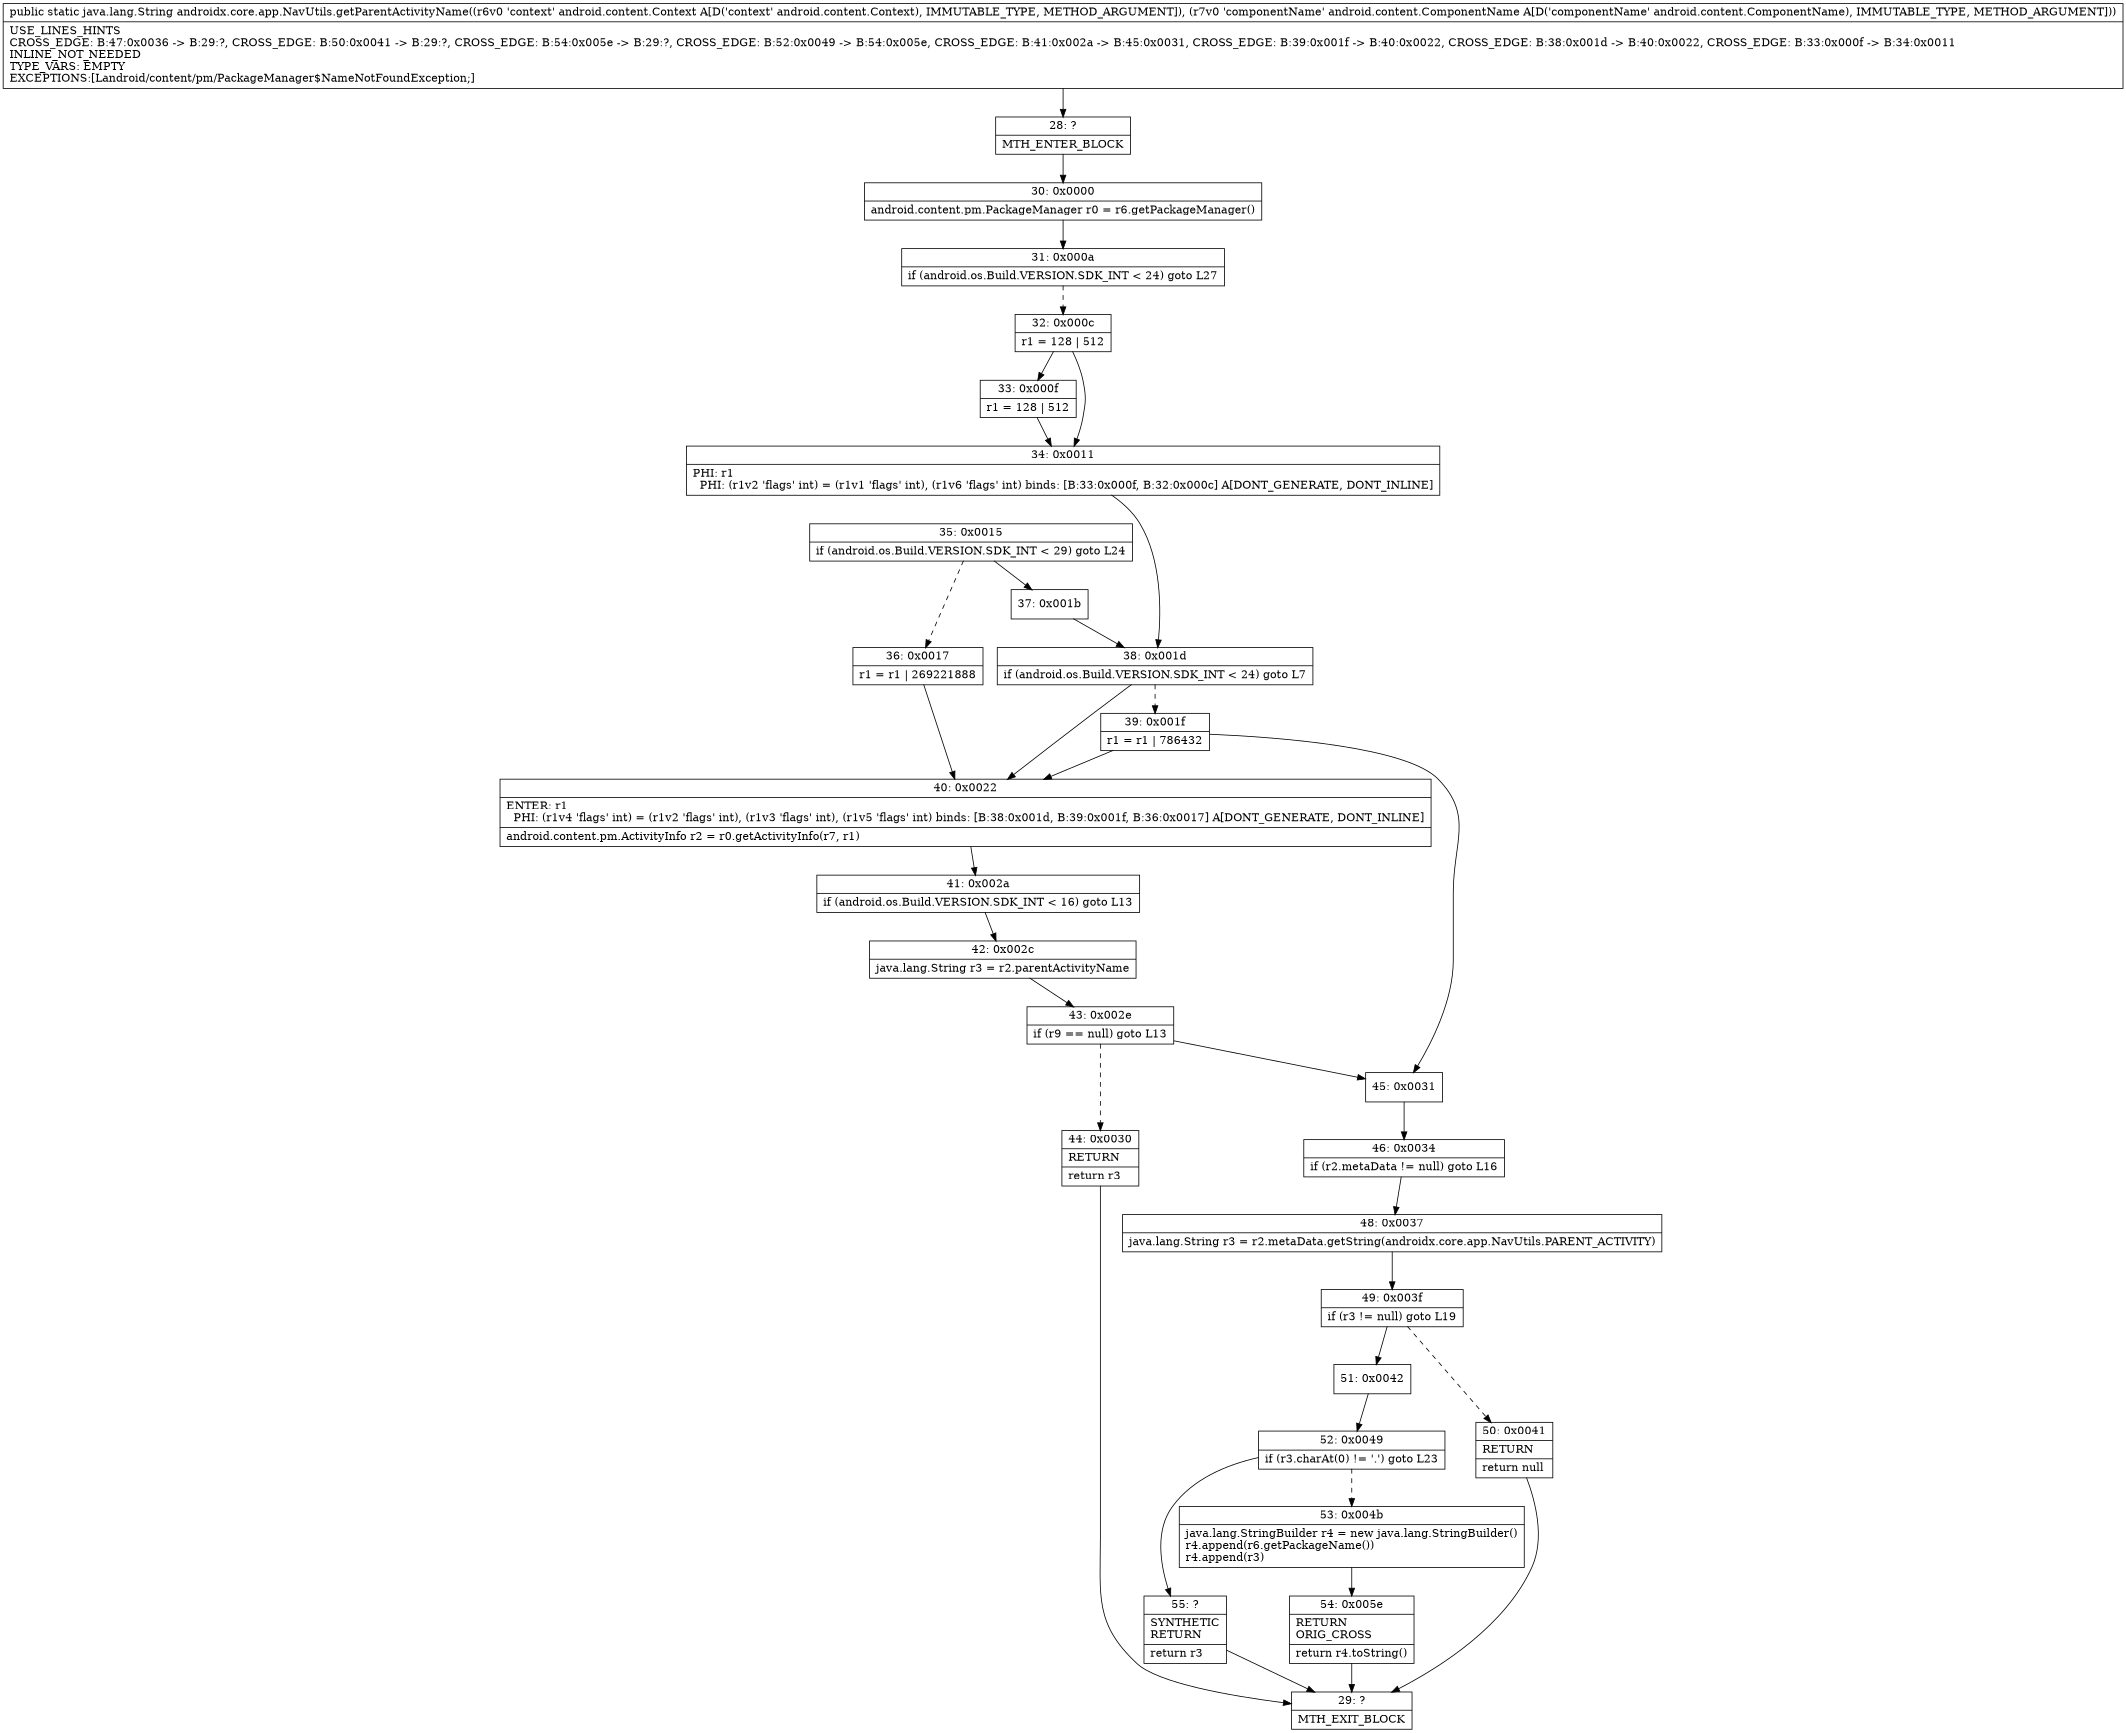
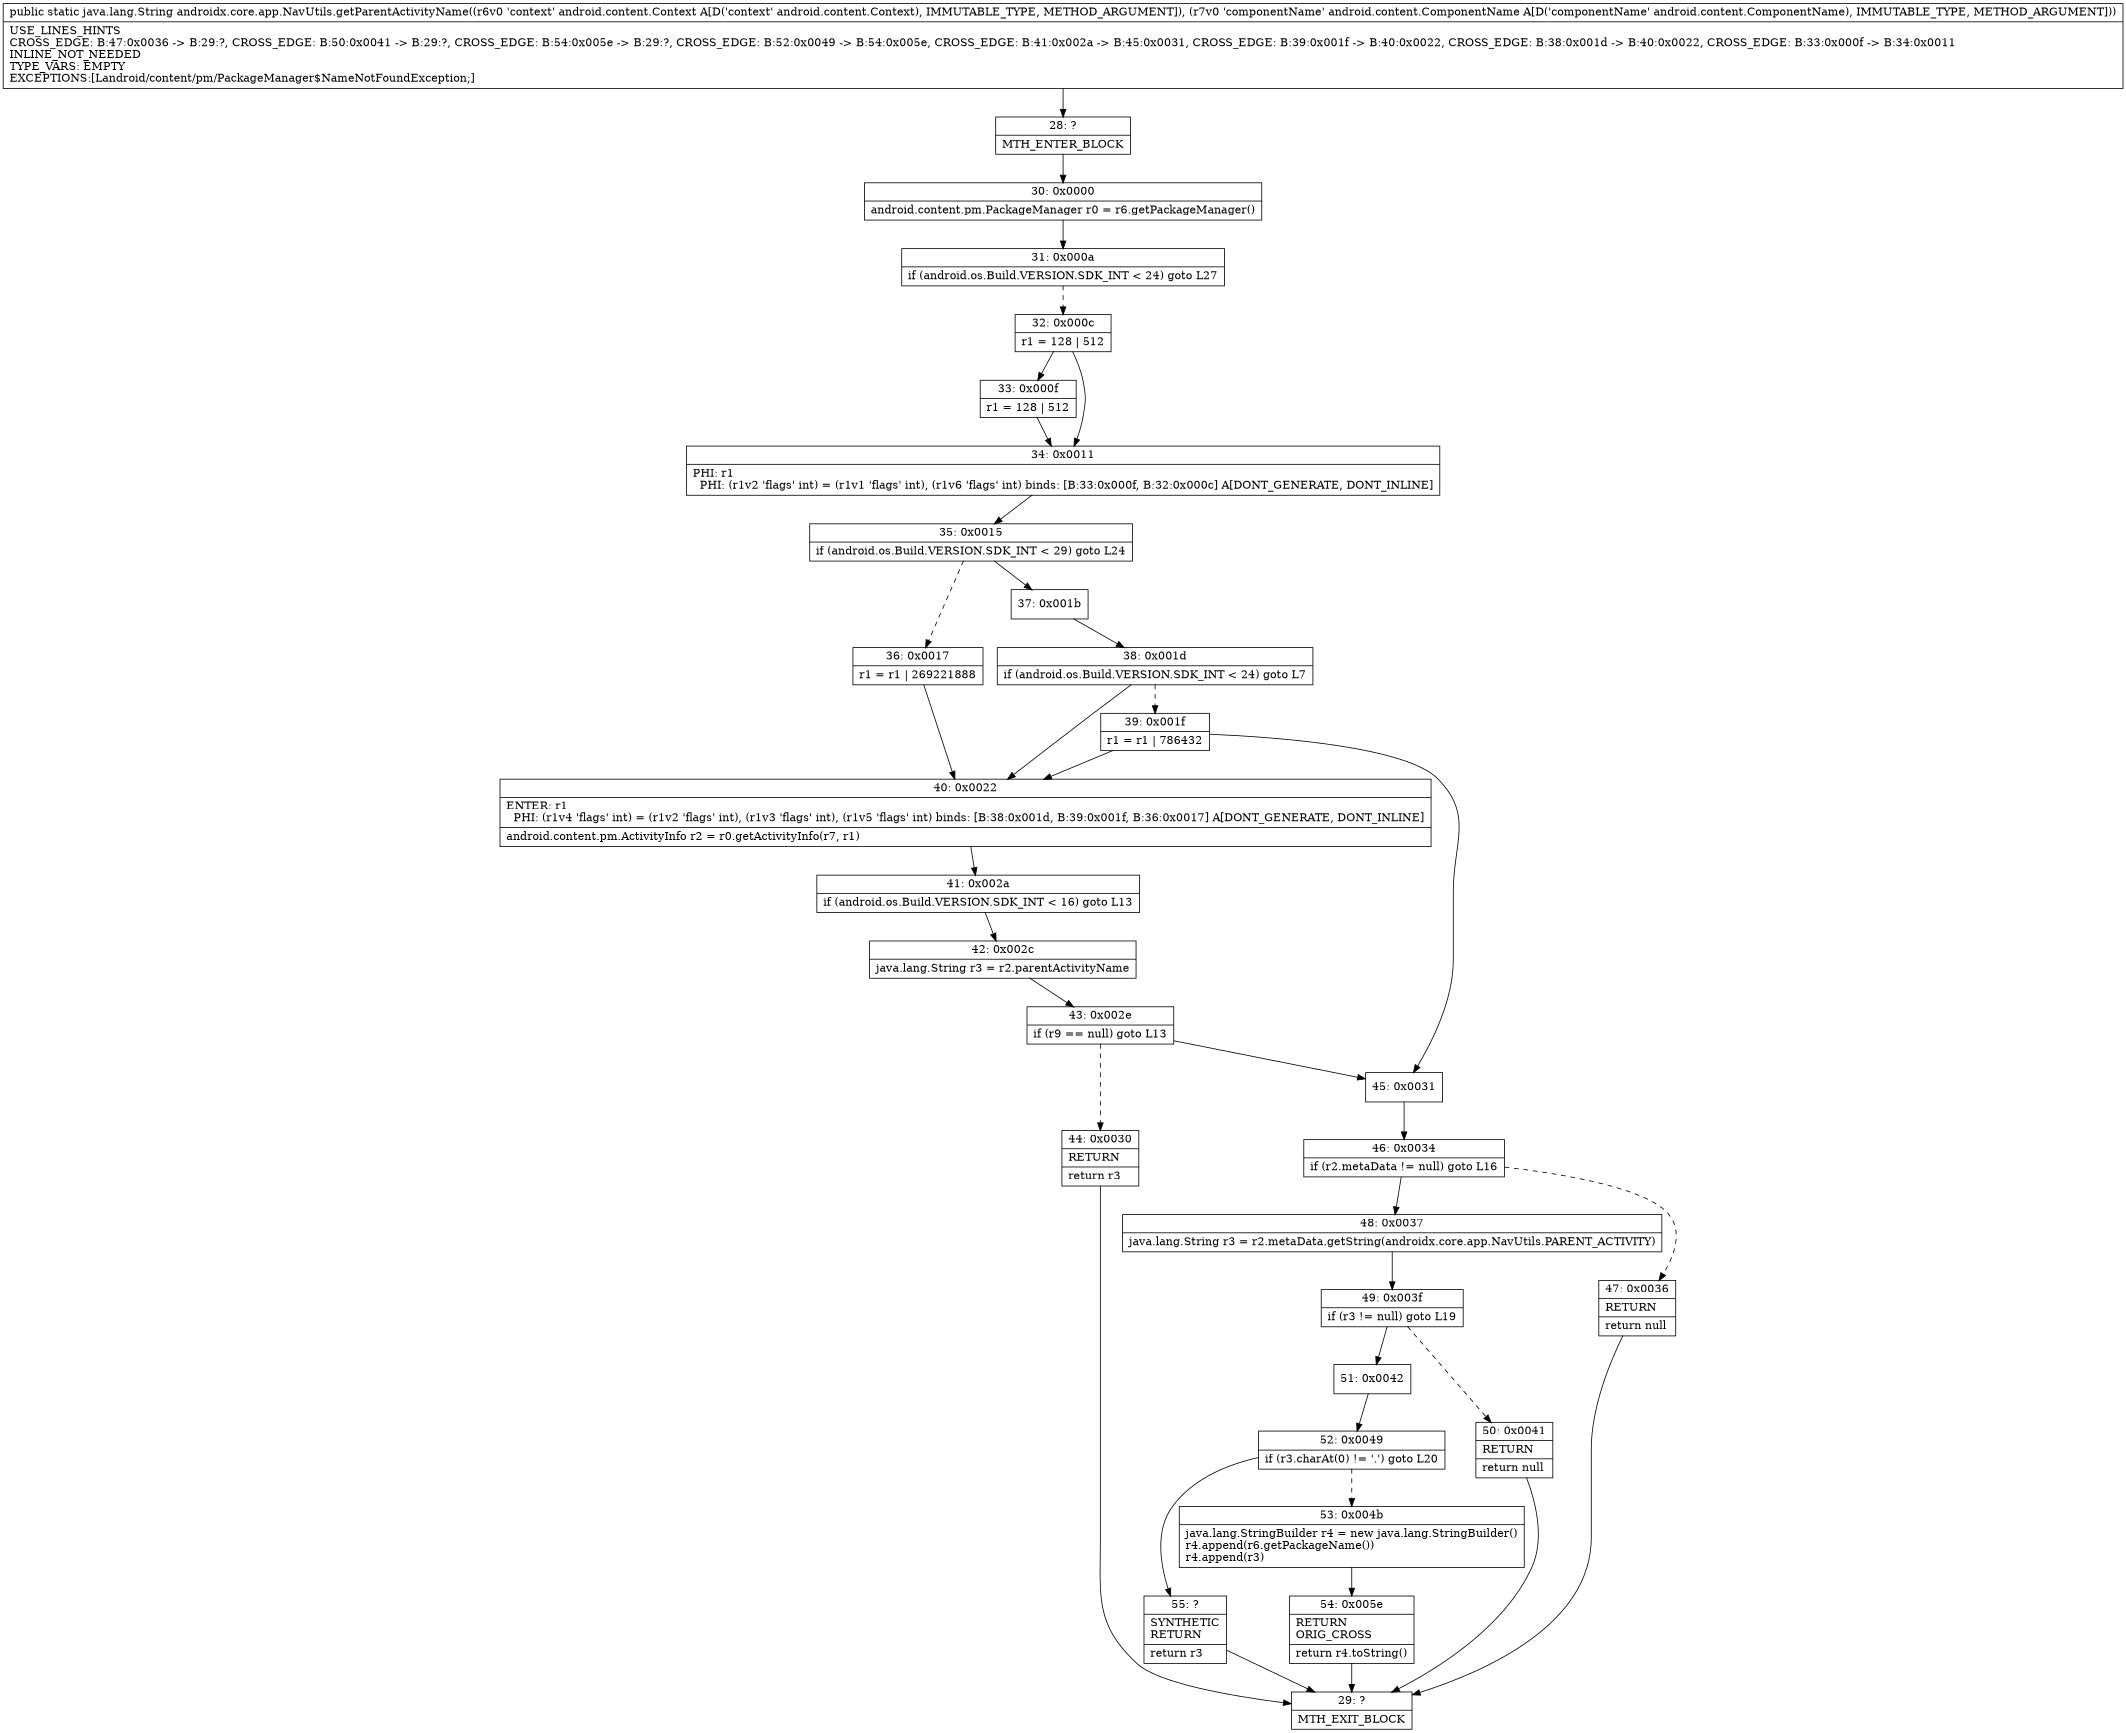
  digraph {
    node [shape=record]
    n1 [label="{28\:\ ?|MTH_ENTER_BLOCK\l}"]
    n2 [label="{30\:\ 0x0000|android.content.pm.PackageManager r0 = r6.getPackageManager()\l}"]
    n3 [label="{31\:\ 0x000a|if (android.os.Build.VERSION.SDK_INT \< 24) goto L27\l}"]
    n4 [label="{32\:\ 0x000c|r1 = 128 \| 512\l}"]
    n5 [label="{33\:\ 0x000f|r1 = 128 \| 512\l}"]
    n6 [label="{34\:\ 0x0011|PHI: r1 \l  PHI: (r1v2 'flags' int) = (r1v1 'flags' int), (r1v6 'flags' int) binds: [B:33:0x000f, B:32:0x000c] A[DONT_GENERATE, DONT_INLINE]\l}"]
    n7 [label="{35\:\ 0x0015|if (android.os.Build.VERSION.SDK_INT \< 29) goto L24\l}"]
    n8 [label="{36\:\ 0x0017|r1 = r1 \| 269221888\l}"]
    n9 [label="{37\:\ 0x001b}"]
    n10 [label="{40\:\ 0x0022|ENTER: r1 \l  PHI: (r1v4 'flags' int) = (r1v2 'flags' int), (r1v3 'flags' int), (r1v5 'flags' int) binds: [B:38:0x001d, B:39:0x001f, B:36:0x0017] A[DONT_GENERATE, DONT_INLINE]\l|android.content.pm.ActivityInfo r2 = r0.getActivityInfo(r7, r1)\l}"]
    n11 [label="{38\:\ 0x001d|if (android.os.Build.VERSION.SDK_INT \< 24) goto L7\l}"]
    n12 [label="{41\:\ 0x002a|if (android.os.Build.VERSION.SDK_INT \< 16) goto L13\l}"]
    n13 [label="{42\:\ 0x002c|java.lang.String r3 = r2.parentActivityName\l}"]
    n14 [label="{43\:\ 0x002e|if (r9 == null) goto L13\l}"]
    n15 [label="{45\:\ 0x0031}"]
    n16 [label="{46\:\ 0x0034|if (r2.metaData != null) goto L16\l}"]
    n17 [label="{44\:\ 0x0030|RETURN\l|return r3\l}"]
    n18 [label="{29\:\ ?|MTH_EXIT_BLOCK\l}"]
+   n19 [label="{47\:\ 0x0036|RETURN\l|return null\l}"]
    n20 [label="{48\:\ 0x0037|java.lang.String r3 = r2.metaData.getString(androidx.core.app.NavUtils.PARENT_ACTIVITY)\l}"]
    n21 [label="{49\:\ 0x003f|if (r3 != null) goto L19\l}"]
    n22 [label="{50\:\ 0x0041|RETURN\l|return null\l}"]
    n23 [label="{51\:\ 0x0042}"]
-   n24 [label="{52\:\ 0x0049|if (r3.charAt(0) != '.') goto L23\l}"]
+   n24 [label="{52\:\ 0x0049|if (r3.charAt(0) != '.') goto L20\l}"]
    n25 [label="{53\:\ 0x004b|java.lang.StringBuilder r4 = new java.lang.StringBuilder()\lr4.append(r6.getPackageName())\lr4.append(r3)\l}"]
    n26 [label="{55\:\ ?|SYNTHETIC\lRETURN\l|return r3\l}"]
    n27 [label="{54\:\ 0x005e|RETURN\lORIG_CROSS\l|return r4.toString()\l}"]
    n28 [label="{39\:\ 0x001f|r1 = r1 \| 786432\l}"]
    n29 [label="{public static java.lang.String androidx.core.app.NavUtils.getParentActivityName((r6v0 'context' android.content.Context A[D('context' android.content.Context), IMMUTABLE_TYPE, METHOD_ARGUMENT]), (r7v0 'componentName' android.content.ComponentName A[D('componentName' android.content.ComponentName), IMMUTABLE_TYPE, METHOD_ARGUMENT]))  | USE_LINES_HINTS\lCROSS_EDGE: B:47:0x0036 \-\> B:29:?, CROSS_EDGE: B:50:0x0041 \-\> B:29:?, CROSS_EDGE: B:54:0x005e \-\> B:29:?, CROSS_EDGE: B:52:0x0049 \-\> B:54:0x005e, CROSS_EDGE: B:41:0x002a \-\> B:45:0x0031, CROSS_EDGE: B:39:0x001f \-\> B:40:0x0022, CROSS_EDGE: B:38:0x001d \-\> B:40:0x0022, CROSS_EDGE: B:33:0x000f \-\> B:34:0x0011\lINLINE_NOT_NEEDED\lTYPE_VARS: EMPTY\lEXCEPTIONS:[Landroid\/content\/pm\/PackageManager$NameNotFoundException;]\l}"]
    n1 -> n2
    n2 -> n3
    n3 -> n4 [style=dashed]
    n4 -> n5
    n4 -> n6
    n5 -> n6
-   n6 -> n11
+   n6 -> n7
    n7 -> n8 [style=dashed]
    n7 -> n9
    n8 -> n10
    n9 -> n11
    n10 -> n12
    n11 -> n10
    n11 -> n28 [style=dashed]
    n12 -> n13 [style=solid]
    n13 -> n14
    n14 -> n15
    n14 -> n17 [style=dashed]
    n15 -> n16
+   n16 -> n19 [style=dashed]
    n16 -> n20
    n17 -> n18
+   n19 -> n18
    n20 -> n21
    n21 -> n22 [style=dashed]
    n21 -> n23
    n22 -> n18
    n23 -> n24
    n24 -> n25 [style=dashed]
    n24 -> n26
    n25 -> n27
    n26 -> n18
    n27 -> n18
    n28 -> n10
    n28 -> n15
    n29 -> n1
  }
